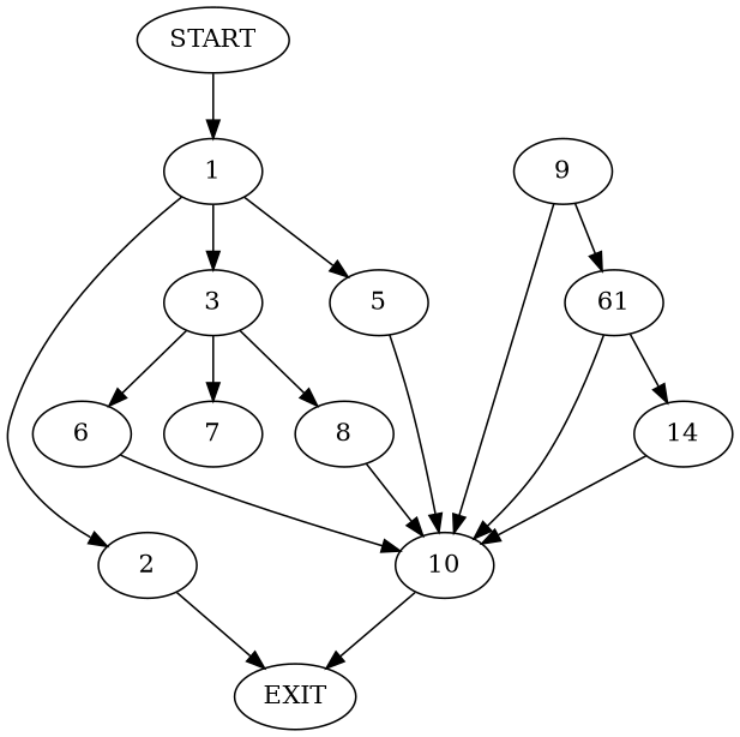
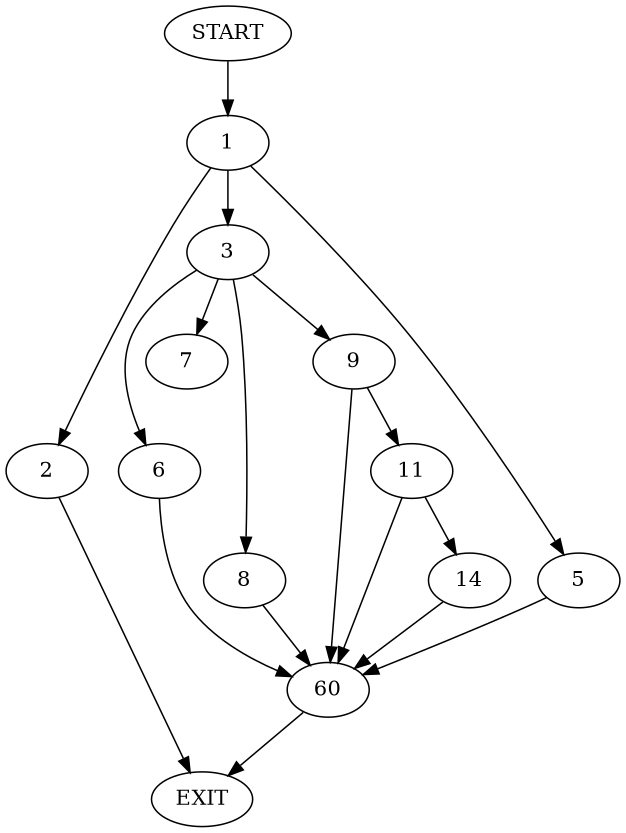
  digraph {
    n1 [label=START]
    1
    2
    3
    5
    n6 [label=EXIT]
    6
    7
    8
    9
-   10
-   11 [label=61]
+   10 [label=60]
+   11
    n13 [label=14]
    n1 -> 1
    1 -> 2
    1 -> 3
    1 -> 5
    2 -> n6
    3 -> 6
    3 -> 7
    3 -> 8
+   3 -> 9
    5 -> 10
    6 -> 10
    8 -> 10
    9 -> 10
    9 -> 11
    10 -> n6
    11 -> 10
    11 -> n13
    n13 -> 10
  }
